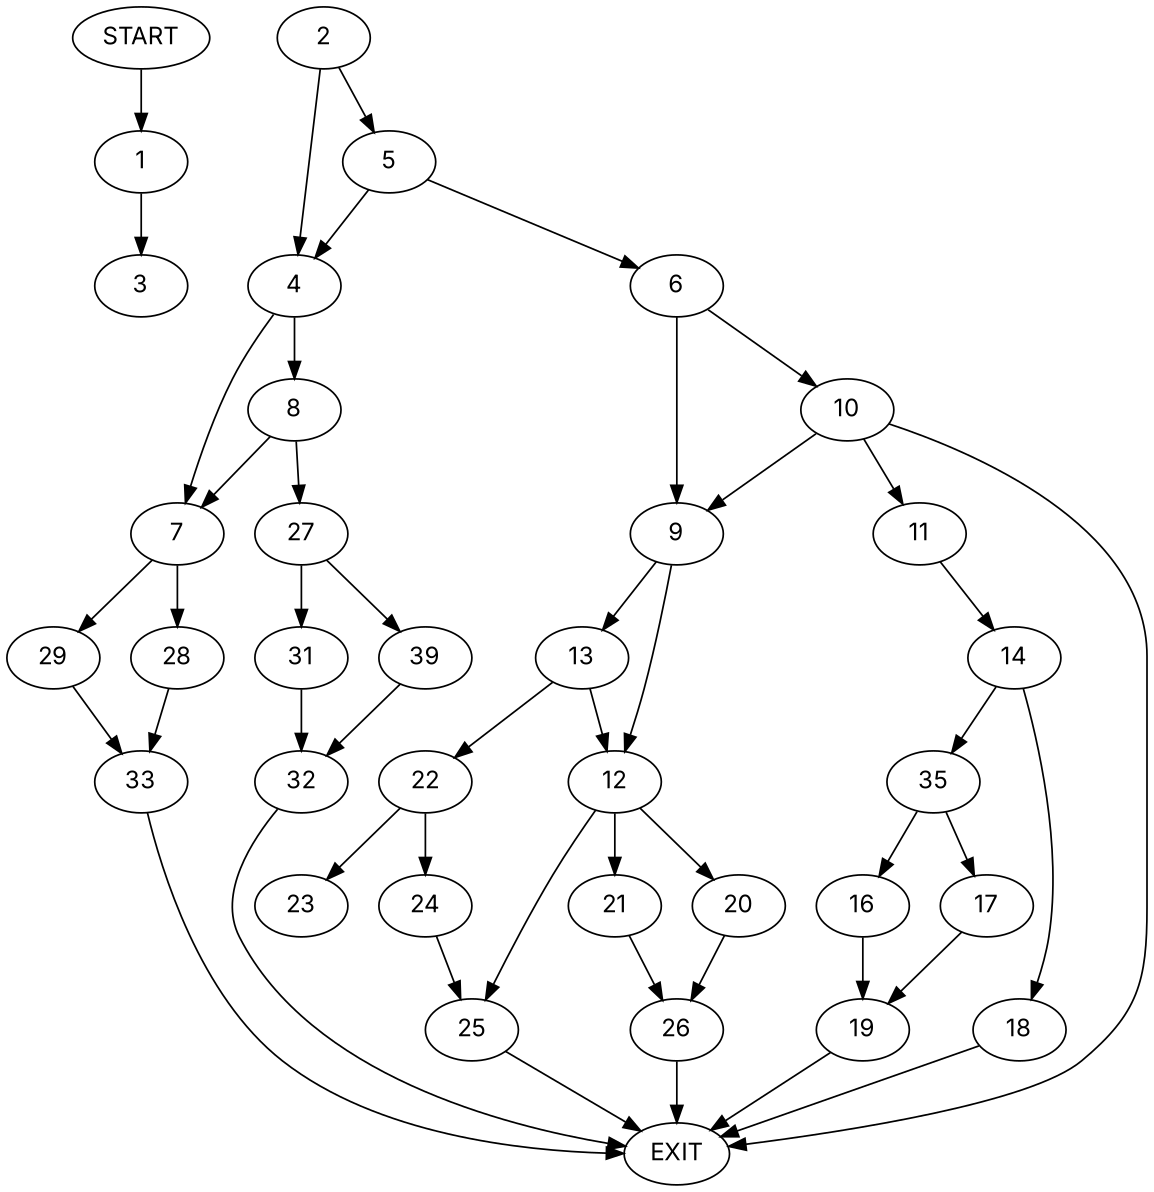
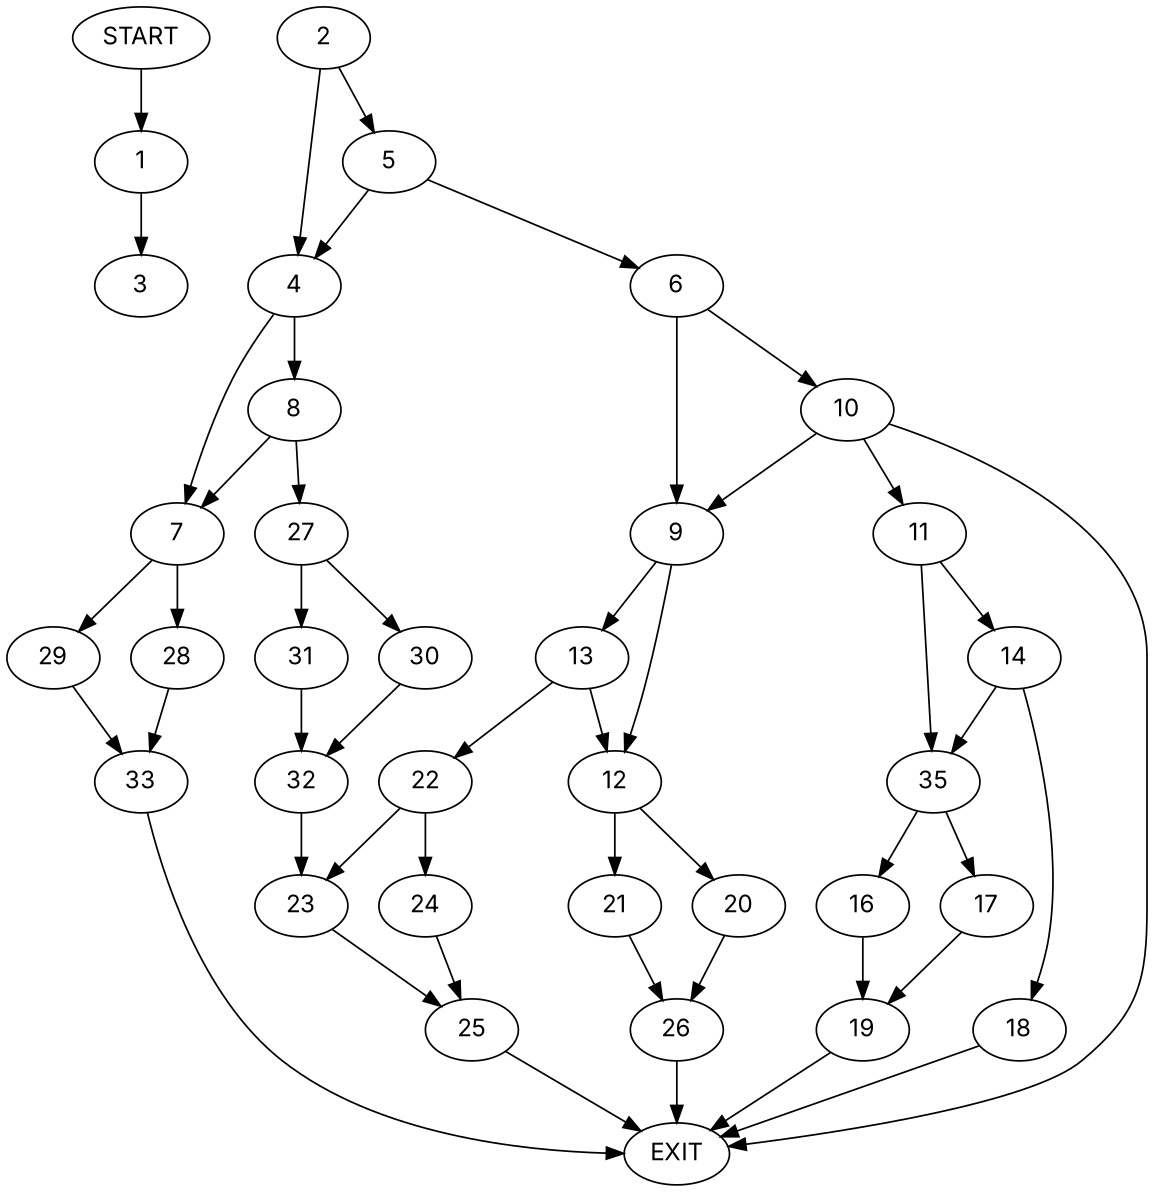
  digraph {
    fontname=Inter
    node [fontname=Inter]
    edge [fontname=Inter]
    n1 [label=START]
    1
    3
    n4 [label=EXIT]
    2
    4
    5
    7
    8
    6
    28
    29
    27
    9
    10
    12
    13
    11
    33
-   30 [label=39]
+   30
    31
    20
    21
    22
    14
    n26 [label=35]
    18
    16
    17
    26
    23
    24
    19
    25
    32
    n1 -> 1
    1 -> 3
    2 -> 4
    2 -> 5
    4 -> 7
    4 -> 8
    5 -> 4
    5 -> 6
    7 -> 28
    7 -> 29
    8 -> 7
    8 -> 27
    6 -> 9
    6 -> 10
    28 -> 33
    29 -> 33
    27 -> 30
    27 -> 31
    9 -> 12
    9 -> 13
    10 -> n4
    10 -> 9
    10 -> 11
    12 -> 20
    12 -> 21
    13 -> 12
    13 -> 22
    11 -> 14
+   11 -> n26
    33 -> n4
    30 -> 32
    31 -> 32
    20 -> 26
    21 -> 26
    22 -> 23
    22 -> 24
    14 -> n26
    14 -> 18
    n26 -> 16
    n26 -> 17
    18 -> n4
    16 -> 19
    17 -> 19
    26 -> n4
-   12 -> 25
+   23 -> 25
    24 -> 25
    19 -> n4
    25 -> n4
-   32 -> n4
+   32 -> 23
  }
